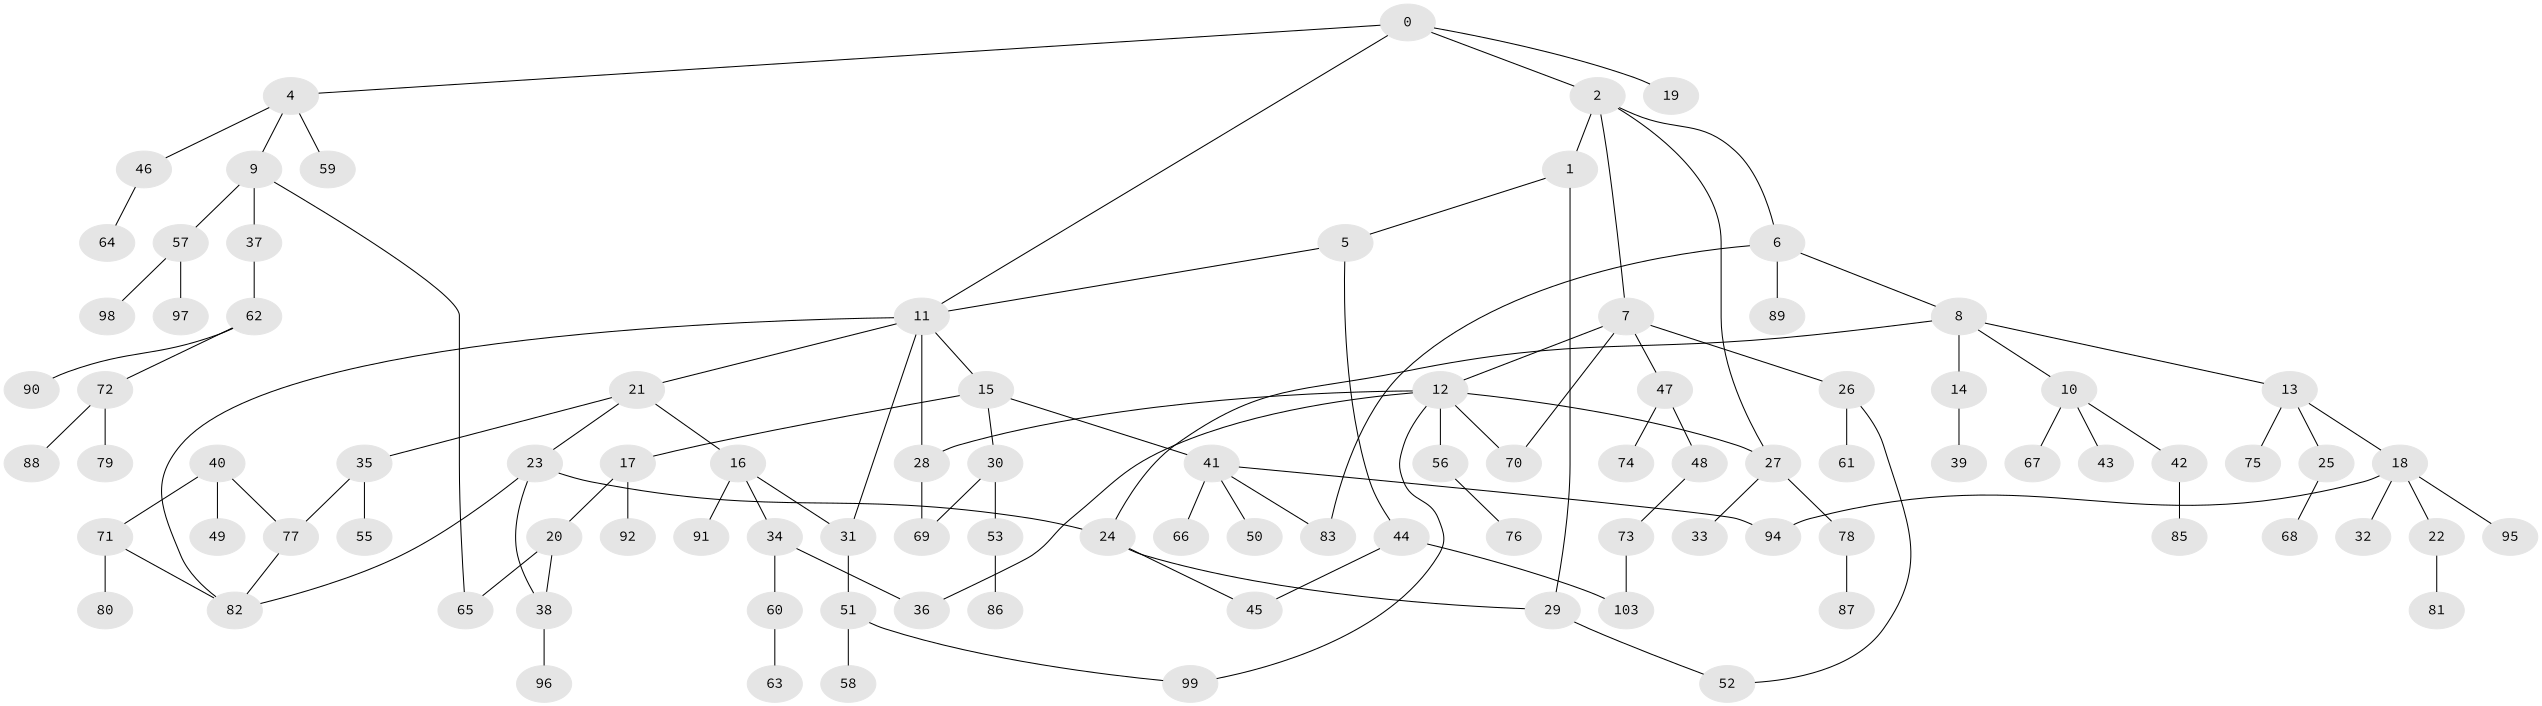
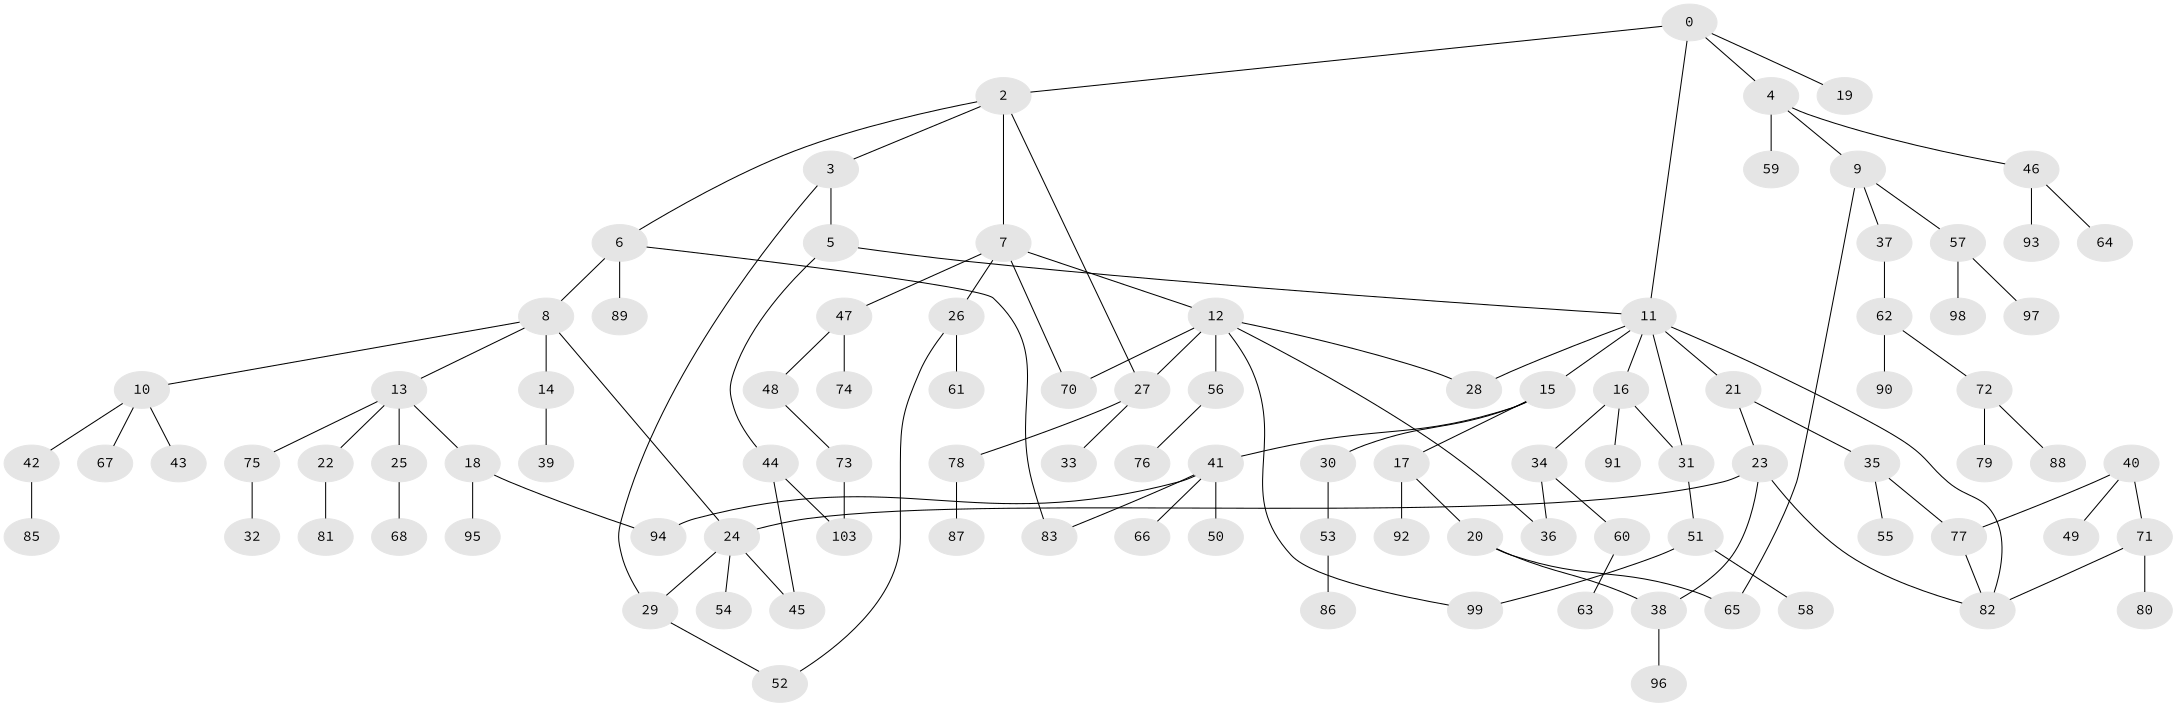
  graph {
    fontname="Source Code Pro"
    node [color=gray90 fontname="Source Code Pro" style=filled]
    edge [fontname="Source Code Pro"]
    n1 [label=0]
    2
    4
    11
    19
-   3 [label=1]
+   3
    6
    7
    27
    9
    46
    59
    15
    16
    21
    28
    31
    82
    5
    29
    8
    83
    89
    12
    26
    47
    70
    33
    78
    44
    52
    37
    57
    65
    64
+   93
    45
    n38 [label=103]
    10
    13
    14
    24
    36
    56
    99
    61
    48
    74
    42
    43
    67
    18
    22
    25
    75
    39
+   54
    62
    97
    98
    85
    17
    30
    41
    34
    91
    23
    35
-   69
    51
    76
    95
    32
    94
    81
    68
    20
    92
    53
    50
    66
    60
    38
    96
    55
    77
    87
    40
    49
    71
    86
    58
    63
    72
    90
    80
    73
    79
    88
    n1 -- 2
    n1 -- 4
    n1 -- 11
    n1 -- 19
    2 -- 3
    2 -- 6
    2 -- 7
    2 -- 27
    4 -- 9
    4 -- 46
    4 -- 59
    11 -- 15
-   21 -- 16
+   11 -- 16
    11 -- 21
    11 -- 28
    11 -- 31
    11 -- 82
    3 -- 5
    3 -- 29
    6 -- 8
    6 -- 83
    6 -- 89
    7 -- 12
    7 -- 26
    7 -- 47
    7 -- 70
    27 -- 33
    27 -- 78
    9 -- 37
    9 -- 57
    9 -- 65
    46 -- 64
+   46 -- 93
    15 -- 17
    15 -- 30
    15 -- 41
    16 -- 31
    16 -- 34
    16 -- 91
    21 -- 23
    21 -- 35
-   28 -- 69
    31 -- 51
    5 -- 11
    5 -- 44
    29 -- 52
    8 -- 10
    8 -- 13
    8 -- 14
    8 -- 24
    12 -- 27
    12 -- 28
    12 -- 70
    12 -- 36
    12 -- 56
    12 -- 99
    26 -- 52
    26 -- 61
    47 -- 48
    47 -- 74
    78 -- 87
    44 -- 45
    44 -- n38
    37 -- 62
    57 -- 97
    57 -- 98
    10 -- 42
    10 -- 43
    10 -- 67
    13 -- 18
-   18 -- 22
+   13 -- 22
    13 -- 25
    13 -- 75
    14 -- 39
    24 -- 29
    24 -- 45
+   24 -- 54
    56 -- 76
    48 -- 73
    42 -- 85
    18 -- 95
-   18 -- 32
+   75 -- 32
    18 -- 94
    22 -- 81
    25 -- 68
    62 -- 72
    62 -- 90
    17 -- 20
    17 -- 92
-   30 -- 69
    30 -- 53
    41 -- 83
    41 -- 94
    41 -- 50
    41 -- 66
    34 -- 36
    34 -- 60
    23 -- 82
    23 -- 24
    23 -- 38
    35 -- 55
    35 -- 77
    51 -- 99
    51 -- 58
    20 -- 65
    20 -- 38
    53 -- 86
    60 -- 63
    38 -- 96
    77 -- 82
    40 -- 77
    40 -- 49
    40 -- 71
    71 -- 82
    71 -- 80
    72 -- 79
    72 -- 88
    73 -- n38
  }
